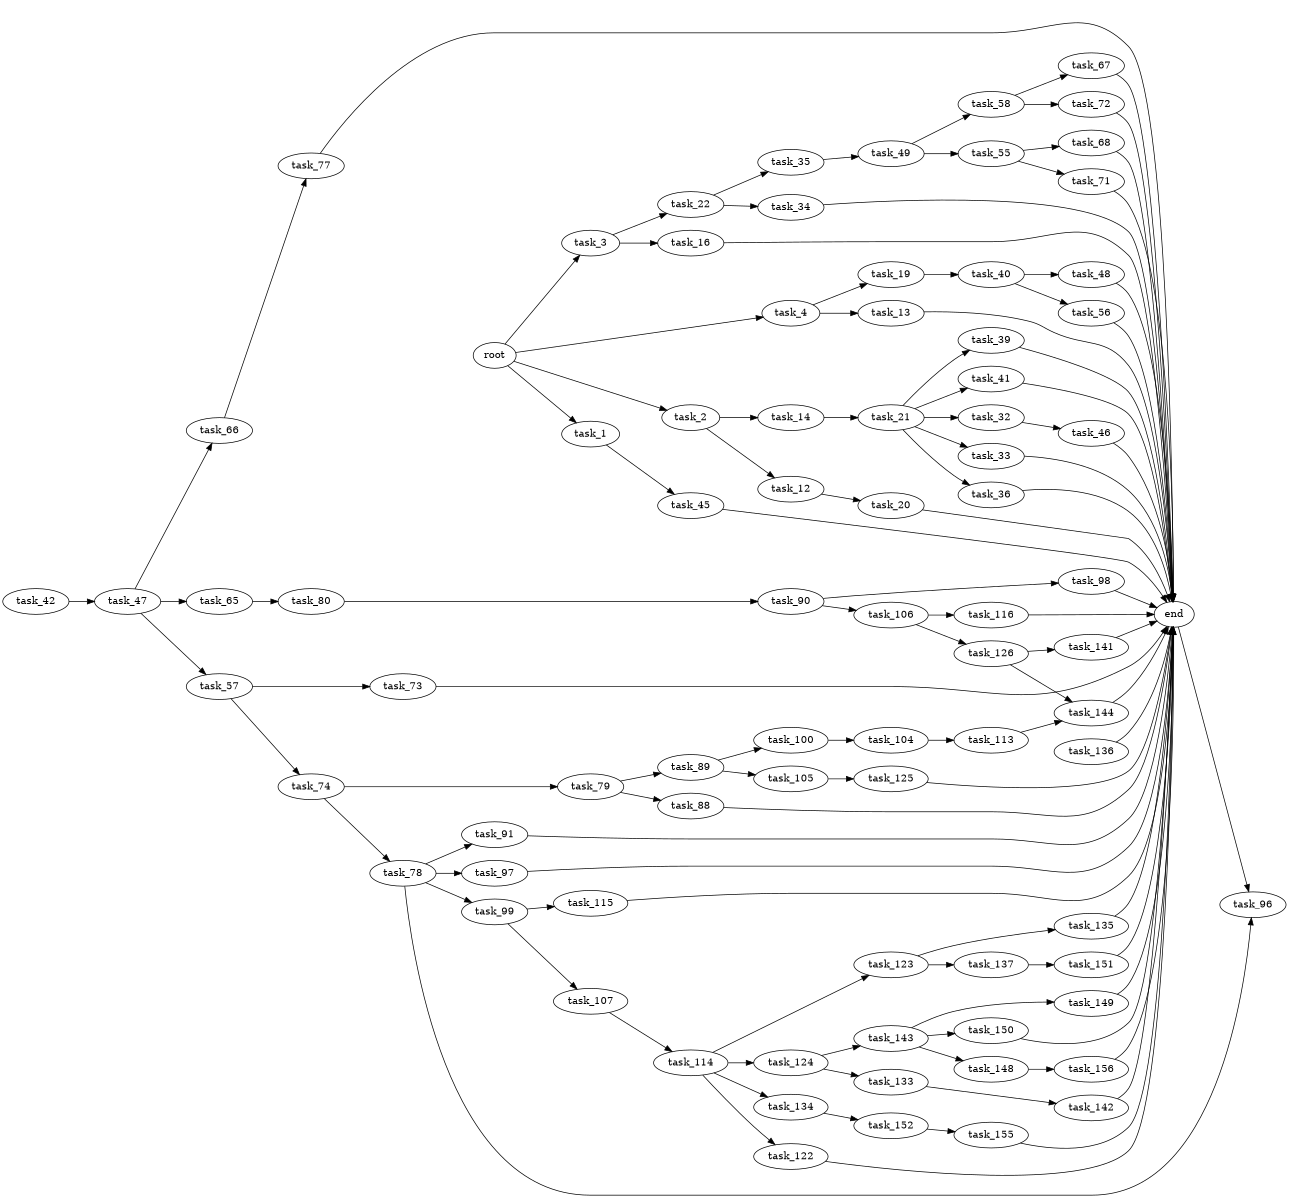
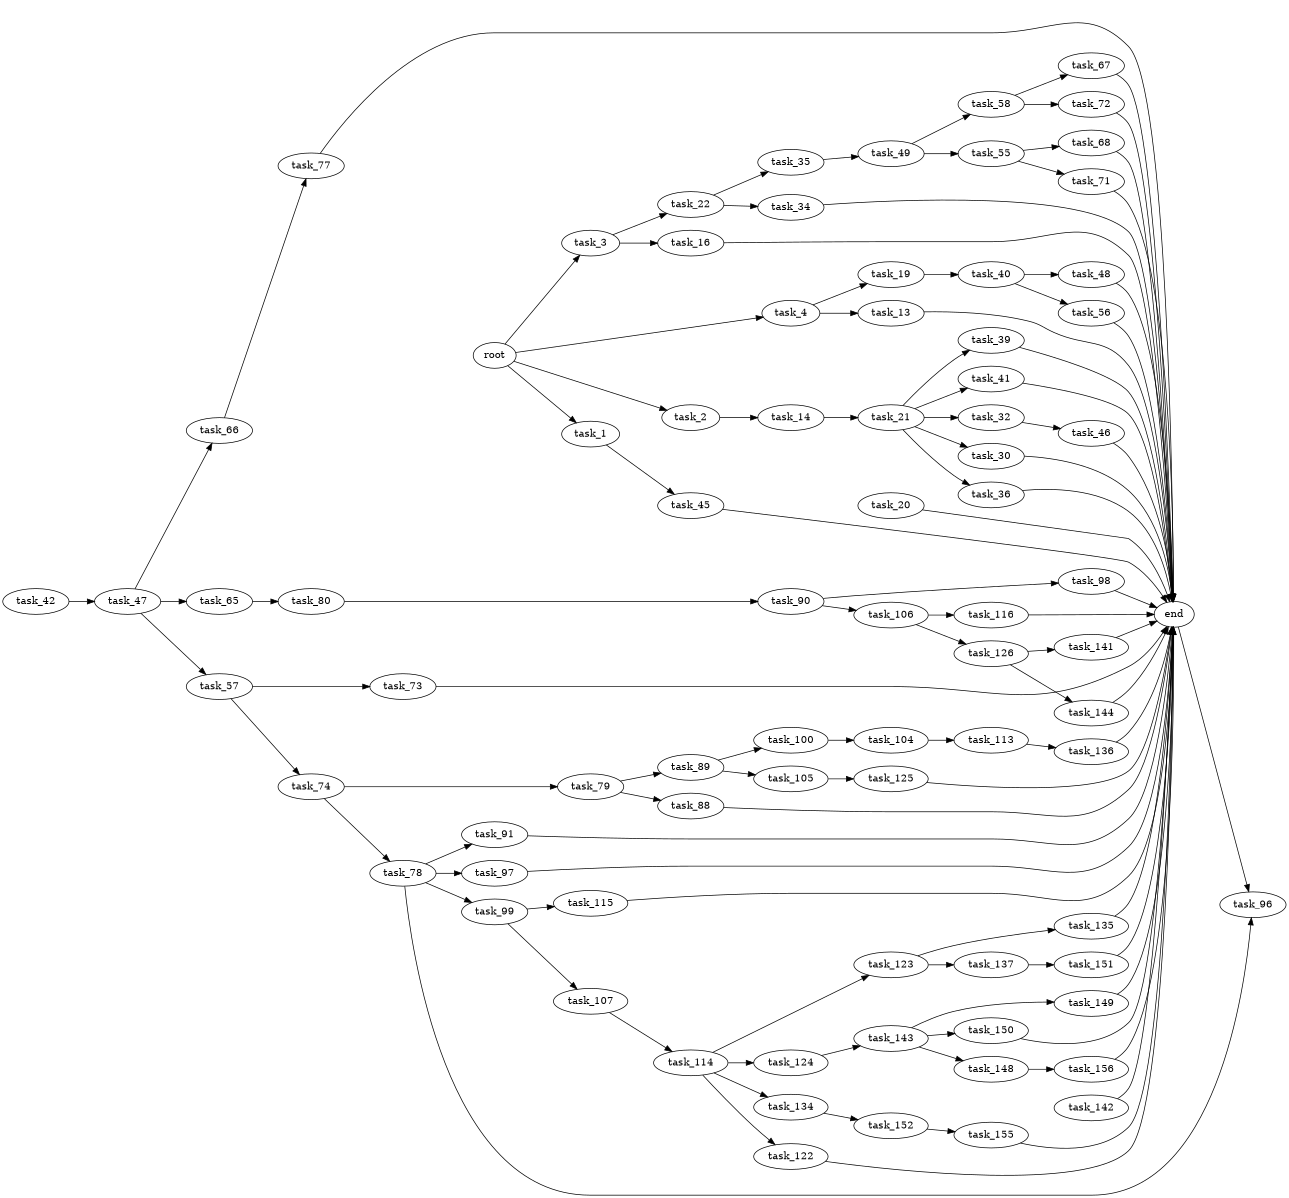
  digraph {
    rankdir=LR
    root
    task_1
    task_2
    task_3
    task_4
    n6 [label=task_45]
-   task_12
    task_14
    task_16
    task_22
    task_13
    task_19
    end
    task_20
    task_21
    task_34
    task_35
    task_40
    task_96
    task_32
-   task_33
+   task_33 [label=task_30]
    task_36
    task_39
    task_41
    task_49
    task_48
    task_56
    task_42
    task_47
    task_46
    task_57
    task_65
    task_66
    task_55
    task_58
    task_68
    task_71
    task_67
    task_72
    task_73
    task_74
    task_80
    task_77
    task_78
    task_79
    task_90
    task_91
    task_97
    task_99
    task_88
    task_89
    task_98
    task_106
    task_107
    task_115
    task_100
    task_105
    task_114
    task_104
    task_125
    task_116
    task_126
    task_113
    task_141
    task_144
    task_122
    task_123
    task_124
    task_134
    task_136
    task_135
    task_137
-   task_133
    task_143
    task_152
    task_151
    task_142
    task_148
    task_149
    task_150
    task_155
    task_156
    root -> task_1
    root -> task_2
    root -> task_3
    root -> task_4
    task_1 -> n6
-   task_2 -> task_12
    task_2 -> task_14
    task_3 -> task_16
    task_3 -> task_22
    task_4 -> task_13
    task_4 -> task_19
    n6 -> end
-   task_12 -> task_20
    task_14 -> task_21
    task_16 -> end
    task_22 -> task_34
    task_22 -> task_35
    task_13 -> end
    task_19 -> task_40
    end -> task_96
    task_20 -> end
    task_21 -> task_32
    task_21 -> task_33
    task_21 -> task_36
    task_21 -> task_39
    task_21 -> task_41
    task_34 -> end
    task_35 -> task_49
    task_40 -> task_48
    task_40 -> task_56
    task_32 -> task_46
    task_33 -> end
    task_36 -> end
    task_39 -> end
    task_41 -> end
    task_49 -> task_55
    task_49 -> task_58
    task_48 -> end
    task_56 -> end
    task_42 -> task_47
    task_47 -> task_57
    task_47 -> task_65
    task_47 -> task_66
    task_46 -> end
    task_57 -> task_73
    task_57 -> task_74
    task_65 -> task_80
    task_66 -> task_77
    task_55 -> task_68
    task_55 -> task_71
    task_58 -> task_67
    task_58 -> task_72
    task_68 -> end
    task_71 -> end
    task_67 -> end
    task_72 -> end
    task_73 -> end
    task_74 -> task_78
    task_74 -> task_79
    task_80 -> task_90
    task_77 -> end
    task_78 -> task_96
    task_78 -> task_91
    task_78 -> task_97
    task_78 -> task_99
    task_79 -> task_88
    task_79 -> task_89
    task_90 -> task_98
    task_90 -> task_106
    task_91 -> end
    task_97 -> end
    task_99 -> task_107
    task_99 -> task_115
    task_88 -> end
    task_89 -> task_100
    task_89 -> task_105
    task_98 -> end
    task_106 -> task_116
    task_106 -> task_126
    task_107 -> task_114
    task_115 -> end
    task_100 -> task_104
    task_105 -> task_125
    task_114 -> task_122
    task_114 -> task_123
    task_114 -> task_124
    task_114 -> task_134
    task_104 -> task_113
    task_125 -> end
    task_116 -> end
    task_126 -> task_141
    task_126 -> task_144
-   task_113 -> task_144
+   task_113 -> task_136
    task_141 -> end
    task_144 -> end
    task_122 -> end
    task_123 -> task_135
    task_123 -> task_137
-   task_124 -> task_133
    task_124 -> task_143
    task_134 -> task_152
    task_136 -> end
    task_135 -> end
    task_137 -> task_151
-   task_133 -> task_142
    task_143 -> task_148
    task_143 -> task_149
    task_143 -> task_150
    task_152 -> task_155
    task_151 -> end
    task_142 -> end
    task_148 -> task_156
    task_149 -> end
    task_150 -> end
    task_155 -> end
    task_156 -> end
  }
